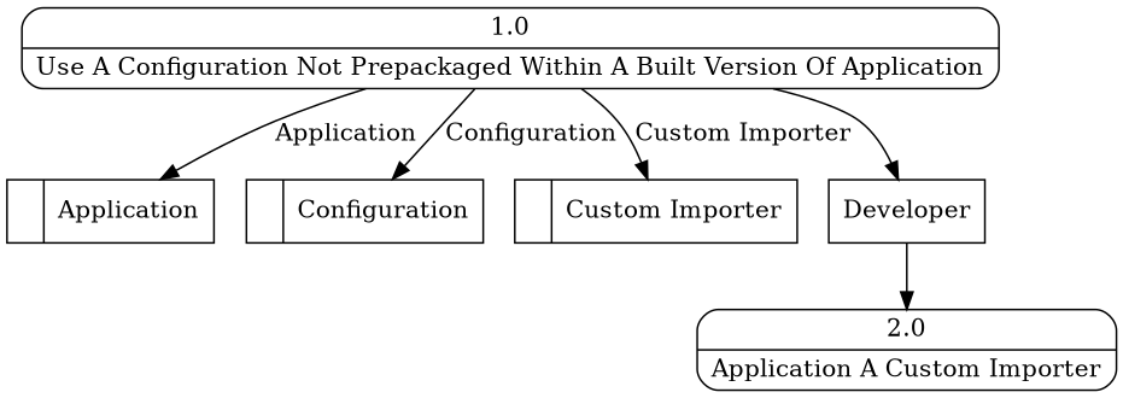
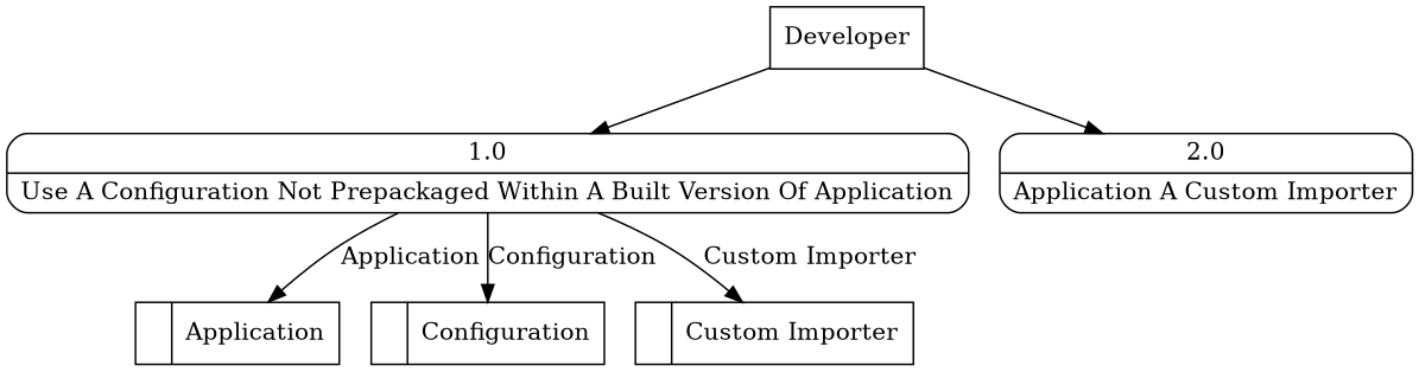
  digraph {
    node [shape=record]
    n1 [label="<f0>  |<f1> Application "]
    n2 [label="<f0>  |<f1> Configuration "]
    n3 [label="<f0>  |<f1> Custom Importer "]
    n4 [label=Developer shape=box]
    n5 [label="{<f0> 1.0|<f1> Use A Configuration Not Prepackaged Within A Built Version Of Application }" shape=Mrecord]
    n6 [label="{<f0> 2.0|<f1> Application A Custom Importer }" shape=Mrecord]
-   n5 -> n4
+   n4 -> n5
    n4 -> n6
    n5 -> n1 [label=Application]
    n5 -> n2 [label=Configuration]
    n5 -> n3 [label="Custom Importer"]
  }
